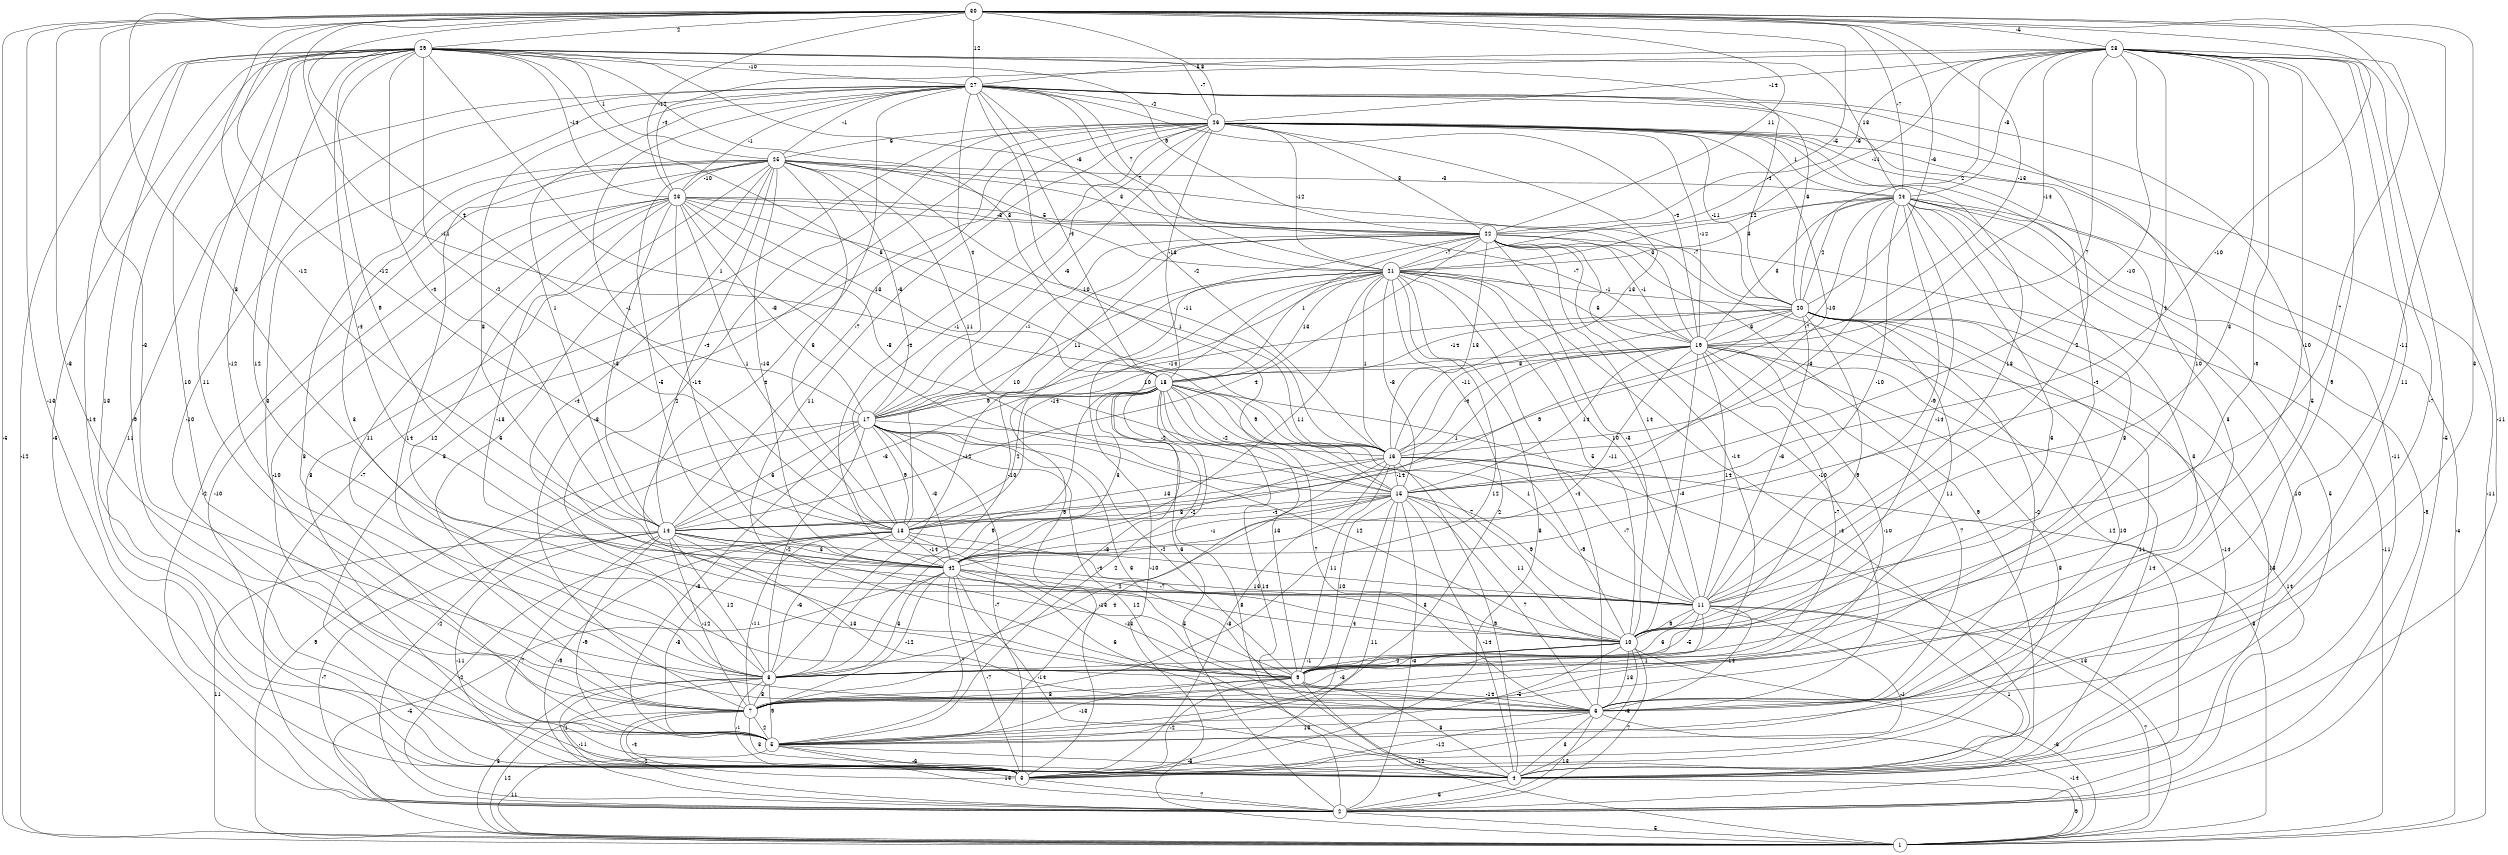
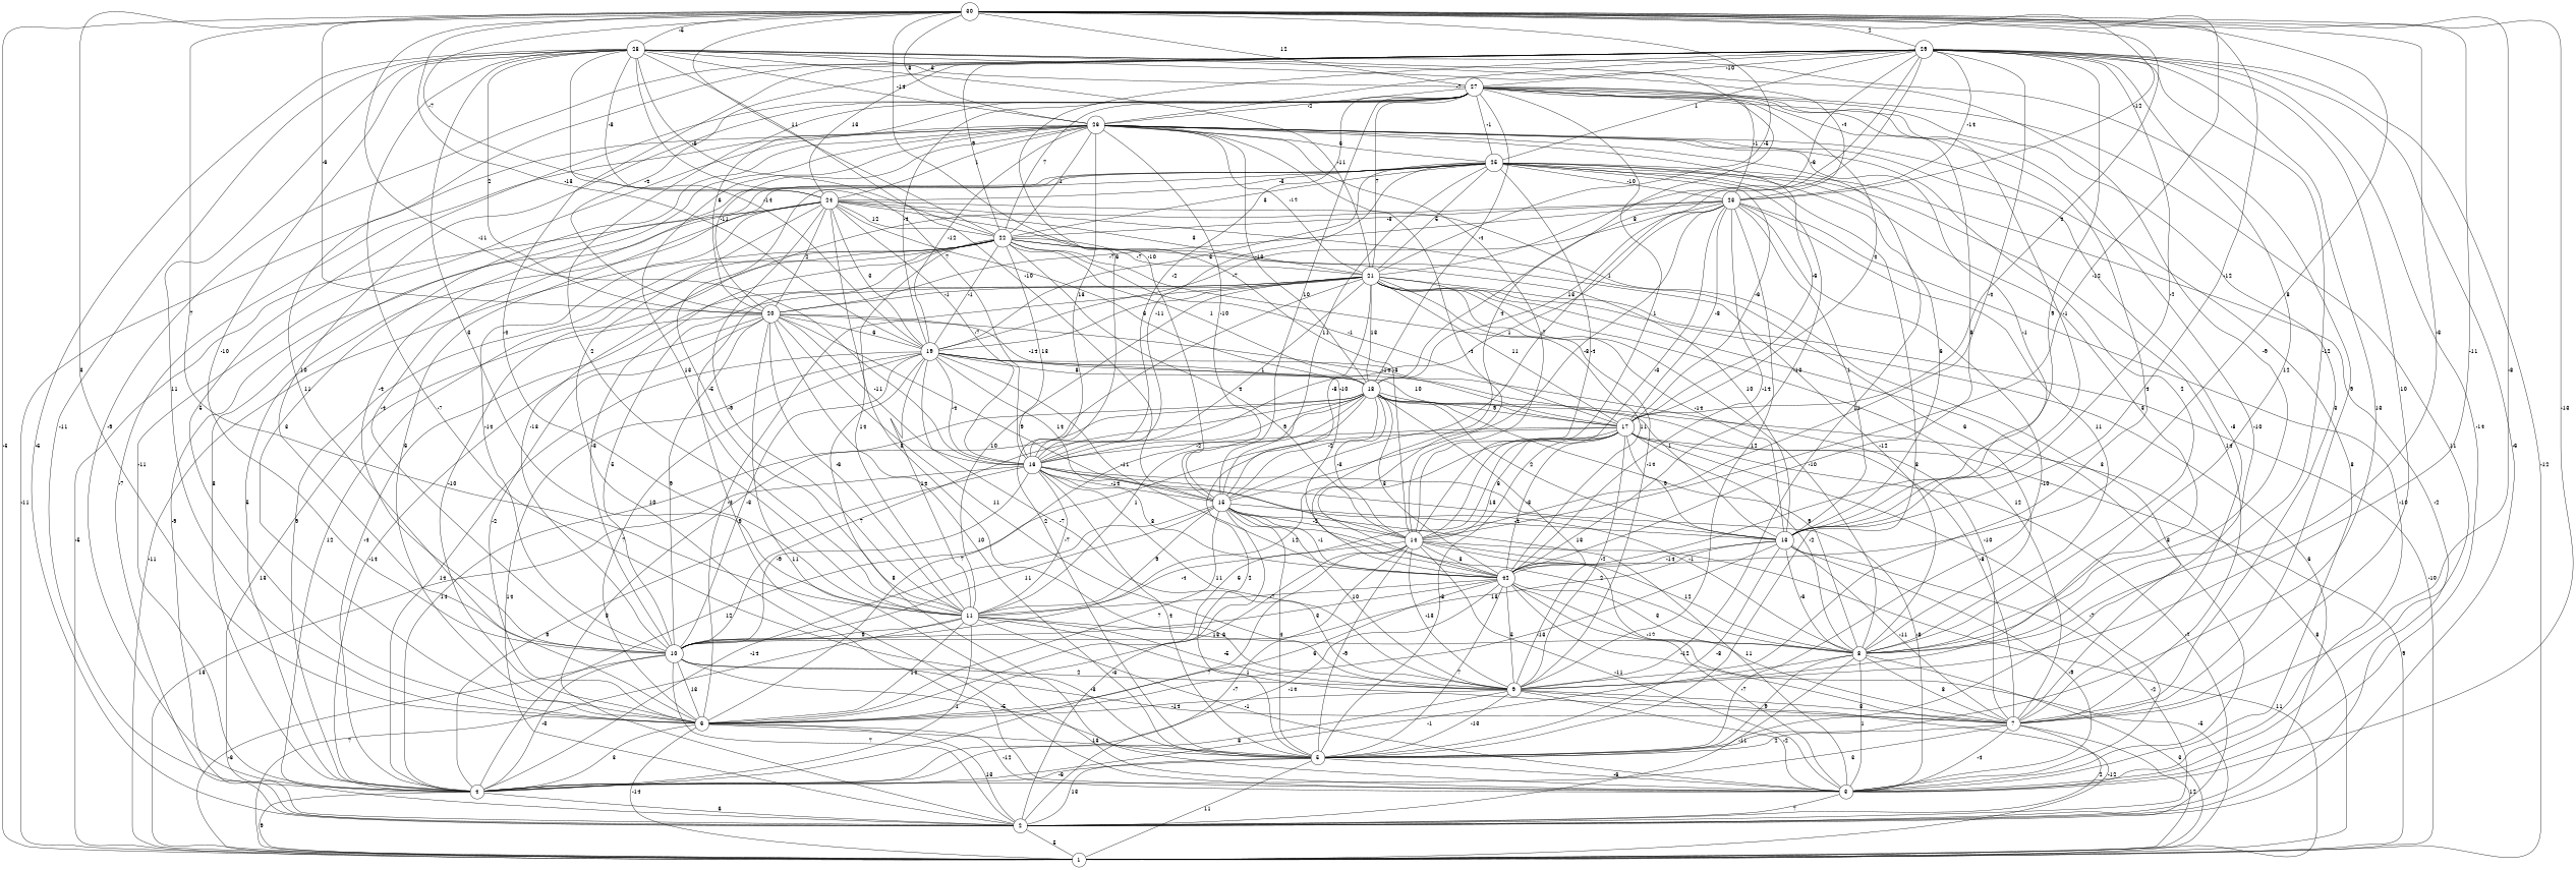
  graph {
    fontname="Helvetica,Arial,sans-serif"
    node [shape=circle]
    30
    1
    3
    6
    7
    8
    9
    11
    n9 [label=42]
    13
    14
    15
    16
    17
    19
    20
    21
    22
    23
    24
    26
    27
    28
    29
    2
    4
    5
    10
    18
    25
    30 -- 1 [label=-5]
    30 -- 3 [label=-13]
    30 -- 6 [label=3]
    30 -- 7 [label=-8]
    30 -- 8 [label=-3]
    30 -- 9 [label=-11]
    30 -- 11 [label=7]
    30 -- n9 [label=8]
    30 -- 13 [label=-12]
    30 -- 14 [label=-12]
    30 -- 15 [label=-10]
    30 -- 16 [label=-11]
    30 -- 17 [label=4]
    30 -- 19 [label=-13]
    30 -- 20 [label=-6]
    30 -- 21 [label=-5]
    30 -- 22 [label=11]
    30 -- 23 [label=-12]
    30 -- 24 [label=-7]
    30 -- 26 [label=8]
    30 -- 27 [label=12]
    30 -- 28 [label=-5]
    30 -- 29 [label=2]
    3 -- 2 [label=7]
    6 -- 1 [label=-14]
    6 -- 3 [label=-12]
    6 -- 2 [label=13]
    6 -- 4 [label=3]
    6 -- 5 [label=13]
    7 -- 1 [label=12]
    7 -- 3 [label=-4]
    7 -- 2 [label=2]
    7 -- 4 [label=3]
    7 -- 5 [label=2]
    8 -- 1 [label=3]
    8 -- 3 [label=1]
    8 -- 7 [label=8]
    8 -- 2 [label=-11]
    8 -- 4 [label=-1]
    8 -- 5 [label=9]
    9 -- 1 [label=-12]
    9 -- 3 [label=-2]
    9 -- 6 [label=-14]
    9 -- 7 [label=8]
    9 -- 4 [label=8]
    9 -- 5 [label=-13]
    11 -- 1 [label=7]
    11 -- 3 [label=-1]
    11 -- 6 [label=14]
    11 -- 7 [label=1]
    11 -- 8 [label=6]
    11 -- 9 [label=-5]
    11 -- 4 [label=1]
    11 -- 10 [label=9]
    n9 -- 1 [label=-5]
    n9 -- 3 [label=-7]
    n9 -- 6 [label=6]
    n9 -- 7 [label=-12]
    n9 -- 8 [label=3]
    n9 -- 9 [label=5]
    n9 -- 11 [label=-7]
    n9 -- 4 [label=-14]
    n9 -- 5 [label=7]
    n9 -- 10 [label=3]
    13 -- 3 [label=-9]
    13 -- 6 [label=-13]
    13 -- 7 [label=-11]
    13 -- 8 [label=-6]
    13 -- n9 [label=-14]
    13 -- 2 [label=-2]
    13 -- 5 [label=-8]
    13 -- 10 [label=13]
    14 -- 1 [label=11]
    14 -- 3 [label=-11]
    14 -- 6 [label=13]
    14 -- 7 [label=-12]
    14 -- 8 [label=12]
    14 -- 9 [label=-13]
    14 -- 11 [label=-4]
    14 -- n9 [label=3]
    14 -- 2 [label=-7]
    14 -- 4 [label=7]
    14 -- 5 [label=-9]
    15 -- 3 [label=11]
    15 -- 6 [label=7]
    15 -- 8 [label=2]
    15 -- 9 [label=10]
    15 -- 11 [label=9]
    15 -- n9 [label=-1]
    15 -- 13 [label=-4]
    15 -- 14 [label=-2]
    15 -- 2 [label=-3]
    15 -- 4 [label=-14]
    15 -- 5 [label=4]
    15 -- 10 [label=11]
    16 -- 1 [label=13]
    16 -- 3 [label=-8]
    16 -- 9 [label=11]
    16 -- 11 [label=-7]
    16 -- n9 [label=8]
    16 -- 13 [label=13]
    16 -- 15 [label=-14]
    16 -- 4 [label=9]
    16 -- 5 [label=4]
    16 -- 10 [label=-9]
    17 -- 1 [label=9]
    17 -- 3 [label=-7]
    17 -- 6 [label=6]
    17 -- 8 [label=-2]
    17 -- 9 [label=-2]
    17 -- n9 [label=-3]
    17 -- 13 [label=9]
    17 -- 14 [label=6]
    17 -- 16 [label=-2]
    17 -- 2 [label=-2]
    17 -- 4 [label=12]
    17 -- 5 [label=-8]
    17 -- 10 [label=12]
    19 -- 3 [label=8]
    19 -- 6 [label=7]
    19 -- 7 [label=-10]
    19 -- 9 [label=-7]
    19 -- 11 [label=14]
    19 -- n9 [label=-11]
    19 -- 13 [label=1]
    19 -- 15 [label=14]
    19 -- 16 [label=-4]
    19 -- 17 [label=10]
    19 -- 2 [label=14]
    19 -- 4 [label=14]
    19 -- 10 [label=-3]
    19 -- 18 [label=8]
    20 -- 3 [label=11]
    20 -- 6 [label=-2]
    20 -- 9 [label=11]
    20 -- 11 [label=-6]
    20 -- 14 [label=9]
    20 -- 16 [label=-11]
    20 -- 17 [label=-14]
    20 -- 19 [label=6]
    20 -- 2 [label=13]
    20 -- 4 [label=-14]
    20 -- 5 [label=10]
    20 -- 10 [label=9]
    20 -- 18 [label=-14]
    21 -- 1 [label=-10]
    21 -- 3 [label=8]
    21 -- 6 [label=-4]
    21 -- 7 [label=12]
    21 -- 8 [label=-10]
    21 -- 11 [label=10]
    21 -- n9 [label=11]
    21 -- 13 [label=-14]
    21 -- 15 [label=-8]
    21 -- 16 [label=1]
    21 -- 17 [label=11]
    21 -- 19 [label=6]
    21 -- 20 [label=-1]
    21 -- 2 [label=6]
    21 -- 4 [label=-4]
    21 -- 5 [label=2]
    21 -- 10 [label=5]
    21 -- 18 [label=13]
    22 -- 1 [label=-11]
    22 -- 3 [label=9]
    22 -- 6 [label=-10]
    22 -- 8 [label=-12]
    22 -- 9 [label=-14]
    22 -- 11 [label=14]
    22 -- 13 [label=10]
    22 -- 14 [label=4]
    22 -- 16 [label=13]
    22 -- 17 [label=-1]
    22 -- 19 [label=-1]
    22 -- 21 [label=-7]
    22 -- 2 [label=12]
    22 -- 4 [label=9]
    22 -- 10 [label=-3]
    22 -- 18 [label=1]
    23 -- 3 [label=-10]
    23 -- 8 [label=11]
    23 -- 9 [label=12]
    23 -- n9 [label=-14]
    23 -- 13 [label=1]
    23 -- 14 [label=-3]
    23 -- 15 [label=-8]
    23 -- 16 [label=1]
    23 -- 17 [label=-8]
    23 -- 19 [label=-7]
    23 -- 20 [label=-7]
    23 -- 22 [label=-3]
    23 -- 5 [label=-10]
    23 -- 10 [label=-13]
    23 -- 18 [label=13]
    24 -- 1 [label=-5]
    24 -- 3 [label=10]
    24 -- 7 [label=3]
    24 -- 8 [label=6]
    24 -- 9 [label=8]
    24 -- 11 [label=-9]
    24 -- n9 [label=-10]
    24 -- 14 [label=-3]
    24 -- 16 [label=-7]
    24 -- 19 [label=3]
    24 -- 20 [label=2]
    24 -- 21 [label=3]
    24 -- 22 [label=12]
    24 -- 2 [label=-9]
    24 -- 4 [label=5]
    24 -- 10 [label=-14]
    26 -- 1 [label=-11]
    26 -- 3 [label=8]
    26 -- 6 [label=3]
    26 -- 7 [label=-8]
    26 -- 8 [label=2]
    26 -- 9 [label=11]
    26 -- 11 [label=13]
    26 -- n9 [label=-4]
    26 -- 13 [label=-1]
    26 -- 14 [label=-7]
    26 -- 15 [label=-10]
    26 -- 16 [label=13]
    26 -- 17 [label=-6]
    26 -- 19 [label=-12]
    26 -- 20 [label=-11]
    26 -- 21 [label=-12]
-   26 -- 22 [label=3]
+   26 -- 22 [label=1]
    26 -- 24 [label=1]
    26 -- 2 [label=-7]
    26 -- 4 [label=-11]
    26 -- 10 [label=-4]
    26 -- 18 [label=-13]
    26 -- 25 [label=6]
    27 -- 3 [label=11]
    27 -- 6 [label=5]
    27 -- 7 [label=3]
    27 -- 9 [label=4]
    27 -- 11 [label=2]
    27 -- n9 [label=8]
    27 -- 13 [label=-1]
    27 -- 14 [label=1]
    27 -- 15 [label=10]
    27 -- 16 [label=-2]
    27 -- 17 [label=4]
    27 -- 19 [label=-4]
    27 -- 20 [label=6]
    27 -- 21 [label=7]
    27 -- 22 [label=7]
    27 -- 23 [label=-1]
    27 -- 26 [label=-2]
    27 -- 5 [label=-10]
    27 -- 10 [label=10]
    27 -- 18 [label=-4]
    27 -- 25 [label=-1]
    28 -- 6 [label=11]
    28 -- 7 [label=9]
    28 -- 8 [label=-9]
    28 -- 11 [label=3]
    28 -- n9 [label=4]
    28 -- 15 [label=-10]
    28 -- 16 [label=7]
    28 -- 19 [label=-14]
    28 -- 20 [label=2]
    28 -- 21 [label=-11]
    28 -- 22 [label=-6]
    28 -- 23 [label=-4]
    28 -- 24 [label=-8]
    28 -- 26 [label=-14]
    28 -- 27 [label=5]
    28 -- 2 [label=-5]
    28 -- 4 [label=-11]
    28 -- 5 [label=-7]
    28 -- 10 [label=-10]
    29 -- 1 [label=-12]
    29 -- 3 [label=-14]
    29 -- 6 [label=11]
    29 -- 7 [label=10]
    29 -- 8 [label=-12]
    29 -- 9 [label=12]
    29 -- 11 [label=-4]
    29 -- n9 [label=9]
    29 -- 13 [label=-2]
    29 -- 14 [label=-4]
    29 -- 15 [label=1]
    29 -- 16 [label=6]
    29 -- 20 [label=-4]
    29 -- 21 [label=-6]
    29 -- 22 [label=9]
    29 -- 23 [label=-14]
    29 -- 24 [label=13]
    29 -- 26 [label=-7]
    29 -- 27 [label=-10]
    29 -- 2 [label=-6]
    29 -- 4 [label=-9]
    29 -- 5 [label=13]
    29 -- 18 [label=8]
    29 -- 25 [label=1]
    2 -- 1 [label=5]
    4 -- 1 [label=9]
    4 -- 2 [label=6]
    5 -- 1 [label=11]
    5 -- 3 [label=-6]
    5 -- 2 [label=13]
    5 -- 4 [label=-6]
    10 -- 1 [label=-6]
    10 -- 6 [label=13]
    10 -- 7 [label=-3]
-   10 -- 8 [label=-1]
+   16 -- 8 [label=-1]
    10 -- 9 [label=2]
    10 -- 2 [label=7]
    10 -- 4 [label=-3]
    10 -- 5 [label=-5]
    18 -- 1 [label=8]
    18 -- 6 [label=7]
    18 -- 7 [label=-8]
    18 -- 8 [label=9]
    18 -- 9 [label=13]
    18 -- 11 [label=1]
    18 -- n9 [label=3]
    18 -- 13 [label=2]
    18 -- 14 [label=-3]
    18 -- 15 [label=-2]
    18 -- 16 [label=9]
    18 -- 17 [label=9]
    18 -- 2 [label=8]
    18 -- 4 [label=14]
    18 -- 5 [label=2]
    18 -- 10 [label=7]
    25 -- 6 [label=6]
    25 -- 7 [label=14]
    25 -- 8 [label=3]
    25 -- 11 [label=-5]
    25 -- n9 [label=-13]
    25 -- 13 [label=6]
    25 -- 14 [label=-4]
    25 -- 15 [label=11]
    25 -- 16 [label=-11]
    25 -- 17 [label=-6]
    25 -- 19 [label=3]
    25 -- 21 [label=5]
    25 -- 22 [label=3]
    25 -- 23 [label=-10]
    25 -- 24 [label=-3]
    25 -- 2 [label=-2]
    25 -- 4 [label=8]
    25 -- 5 [label=8]
    25 -- 10 [label=-4]
  }
